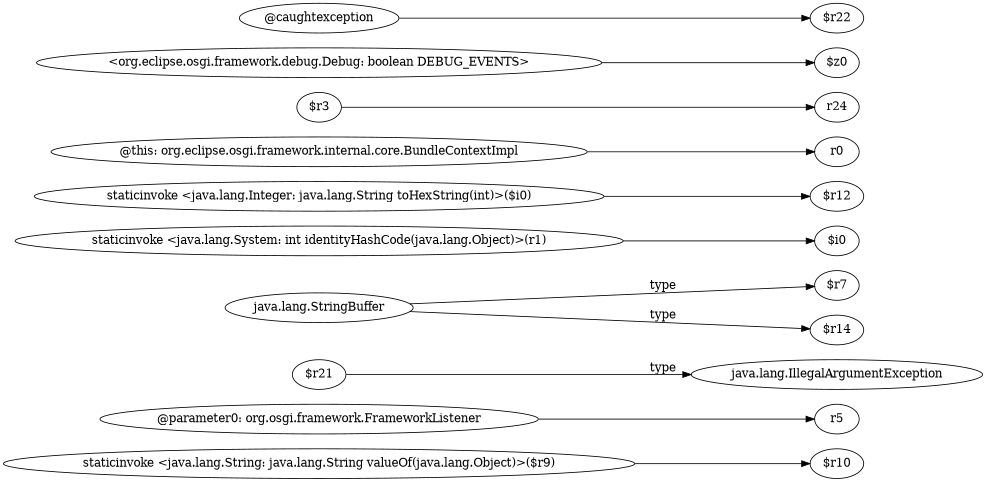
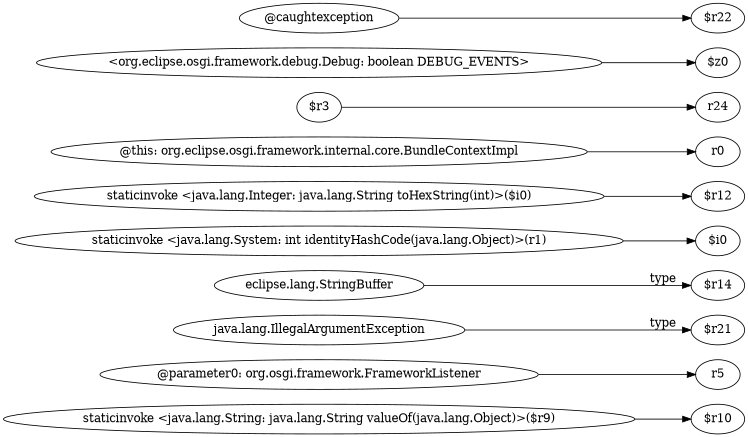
  digraph {
    rankdir=LR
    n1 [label="staticinvoke <java.lang.String: java.lang.String valueOf(java.lang.Object)>($r9)"]
    n2 [label="$r10"]
    n3 [label="@parameter0: org.osgi.framework.FrameworkListener"]
    n4 [label=r5]
    n5 [label="java.lang.IllegalArgumentException"]
    n6 [label="$r21"]
-   n7 [label="java.lang.StringBuffer"]
-   n8 [label="$r7"]
+   n7 [label="eclipse.lang.StringBuffer"]
    n9 [label="$r14"]
    n10 [label="staticinvoke <java.lang.System: int identityHashCode(java.lang.Object)>(r1)"]
    n11 [label="$i0"]
    n12 [label="staticinvoke <java.lang.Integer: java.lang.String toHexString(int)>($i0)"]
    n13 [label="$r12"]
    n14 [label="@this: org.eclipse.osgi.framework.internal.core.BundleContextImpl"]
    n15 [label=r0]
    n16 [label="$r3"]
    n17 [label=r24]
    n18 [label="<org.eclipse.osgi.framework.debug.Debug: boolean DEBUG_EVENTS>"]
    n19 [label="$z0"]
    n20 [label="@caughtexception"]
    n21 [label="$r22"]
    n1 -> n2
    n3 -> n4
-   n6 -> n5 [label=type]
-   n7 -> n8 [label=type]
+   n5 -> n6 [label=type]
    n7 -> n9 [label=type]
    n10 -> n11
    n12 -> n13
    n14 -> n15
    n16 -> n17
    n18 -> n19
    n20 -> n21
  }
